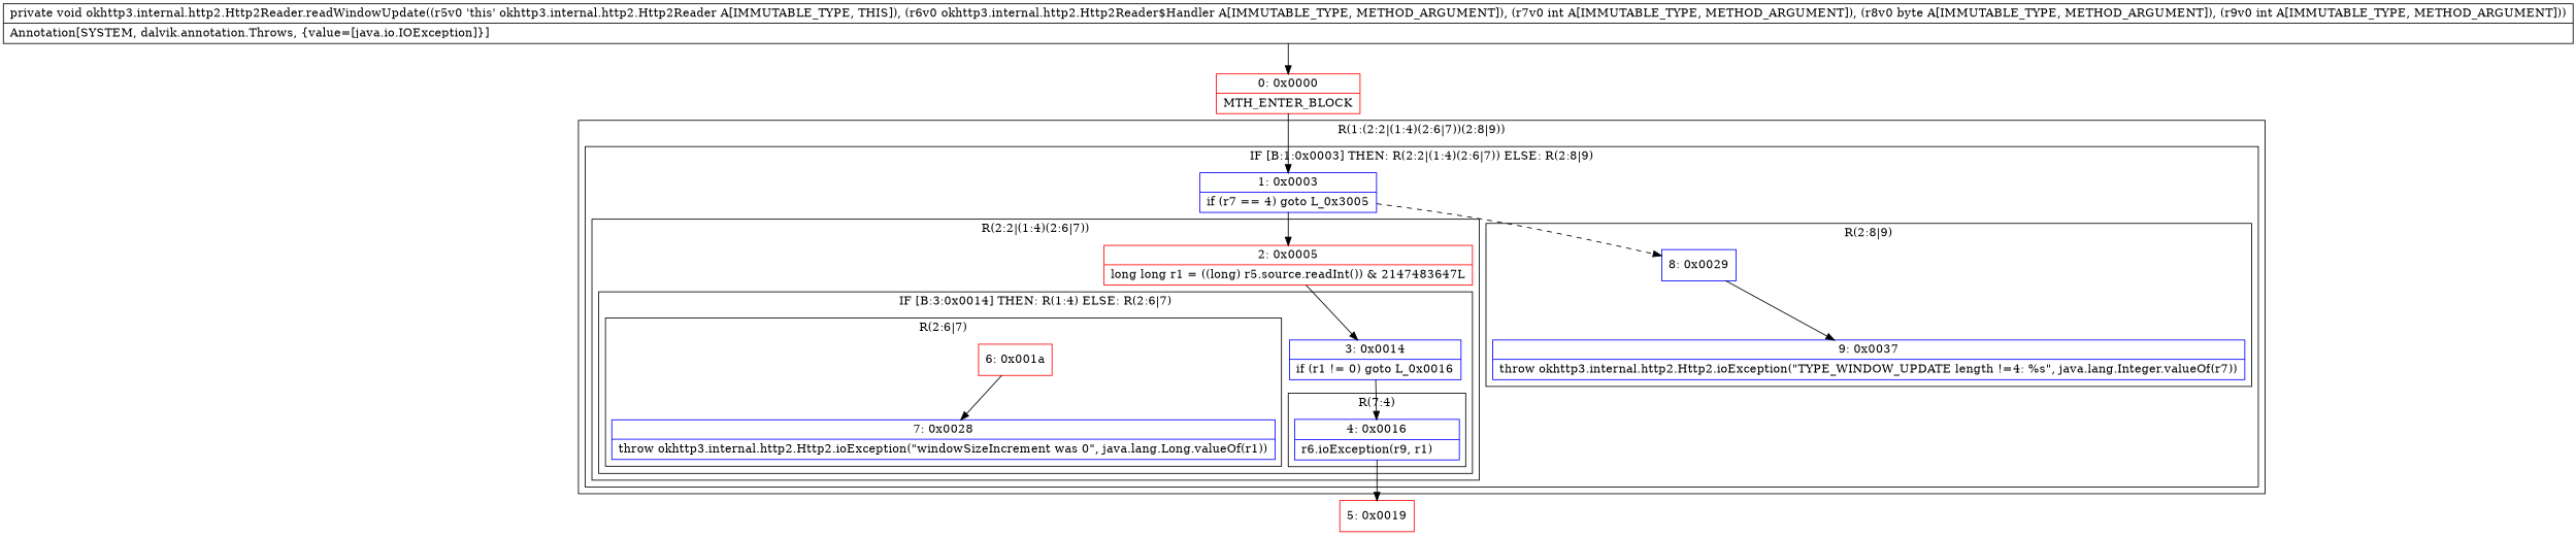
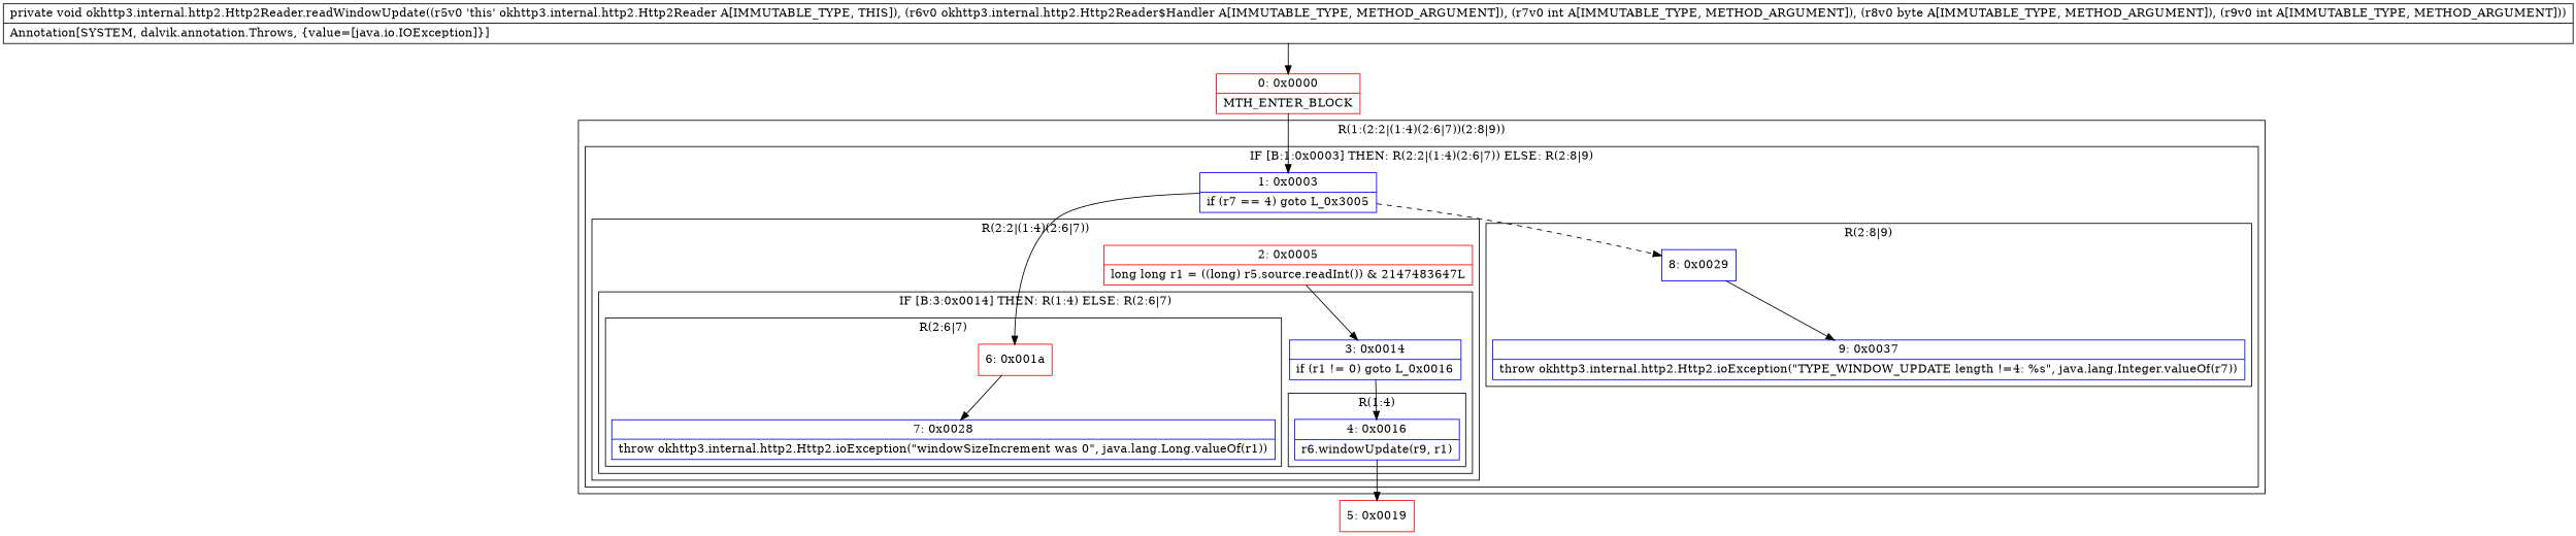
  digraph {
    node [color=blue shape=record]
-   n1 [label="{4\:\ 0x0016|r6.ioException(r9, r1)\l}"]
+   n1 [label="{4\:\ 0x0016|r6.windowUpdate(r9, r1)\l}"]
    n2 [color=red label="{6\:\ 0x001a}"]
    n3 [label="{7\:\ 0x0028|throw okhttp3.internal.http2.Http2.ioException(\"windowSizeIncrement was 0\", java.lang.Long.valueOf(r1))\l}"]
    n4 [label="{3\:\ 0x0014|if (r1 != 0) goto L_0x0016\l}"]
    n5 [color=red label="{2\:\ 0x0005|long long r1 = ((long) r5.source.readInt()) & 2147483647L\l}"]
    n6 [label="{8\:\ 0x0029}"]
    n7 [label="{9\:\ 0x0037|throw okhttp3.internal.http2.Http2.ioException(\"TYPE_WINDOW_UPDATE length !=4: %s\", java.lang.Integer.valueOf(r7))\l}"]
    n8 [label="{1\:\ 0x0003|if (r7 == 4) goto L_0x3005\l}"]
    n9 [color=red label="{5\:\ 0x0019}"]
    n10 [color=red label="{0\:\ 0x0000|MTH_ENTER_BLOCK\l}"]
    n11 [label="{private void okhttp3.internal.http2.Http2Reader.readWindowUpdate((r5v0 'this' okhttp3.internal.http2.Http2Reader A[IMMUTABLE_TYPE, THIS]), (r6v0 okhttp3.internal.http2.Http2Reader$Handler A[IMMUTABLE_TYPE, METHOD_ARGUMENT]), (r7v0 int A[IMMUTABLE_TYPE, METHOD_ARGUMENT]), (r8v0 byte A[IMMUTABLE_TYPE, METHOD_ARGUMENT]), (r9v0 int A[IMMUTABLE_TYPE, METHOD_ARGUMENT]))  | Annotation[SYSTEM, dalvik.annotation.Throws, \{value=[java.io.IOException]\}]\l}" color=""]
    subgraph cluster_1 {
      label="R(1:(2:2|(1:4)(2:6|7))(2:8|9))"
      subgraph cluster_2 {
        label="IF [B:1:0x0003] THEN: R(2:2|(1:4)(2:6|7)) ELSE: R(2:8|9)"
        n8
        subgraph cluster_3 {
          label="R(2:2|(1:4)(2:6|7))"
          n5
          subgraph cluster_4 {
            label="IF [B:3:0x0014] THEN: R(1:4) ELSE: R(2:6|7)"
            n4
            subgraph cluster_5 {
-             label="R(7:4)"
+             label="R(1:4)"
              n1
            }
            subgraph cluster_6 {
              label="R(2:6|7)"
              n2
              n3
            }
          }
        }
        subgraph cluster_7 {
          label="R(2:8|9)"
          n6
          n7
        }
      }
    }
    n1 -> n9
    n2 -> n3
    n4 -> n1
    n5 -> n4
    n6 -> n7
-   n8 -> n5
+   n8 -> n2
    n8 -> n6 [style=dashed]
    n10 -> n8
    n11 -> n10
  }
